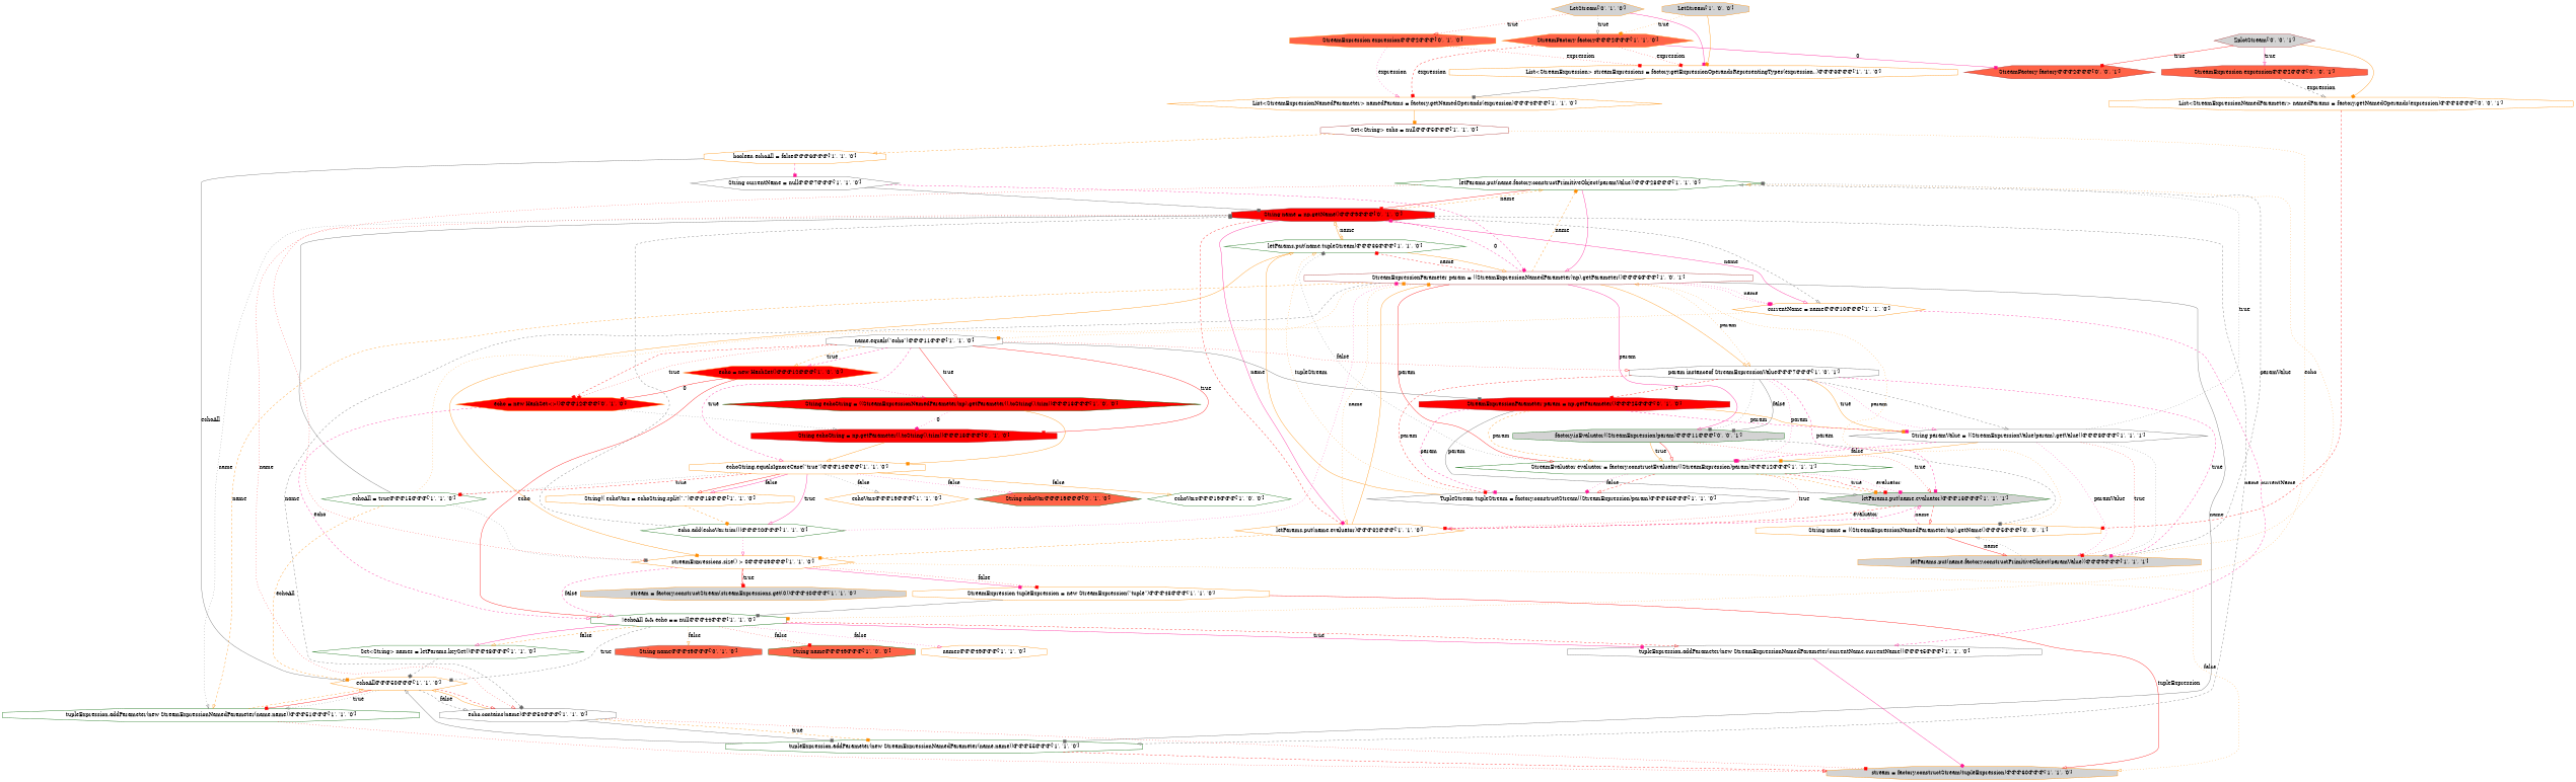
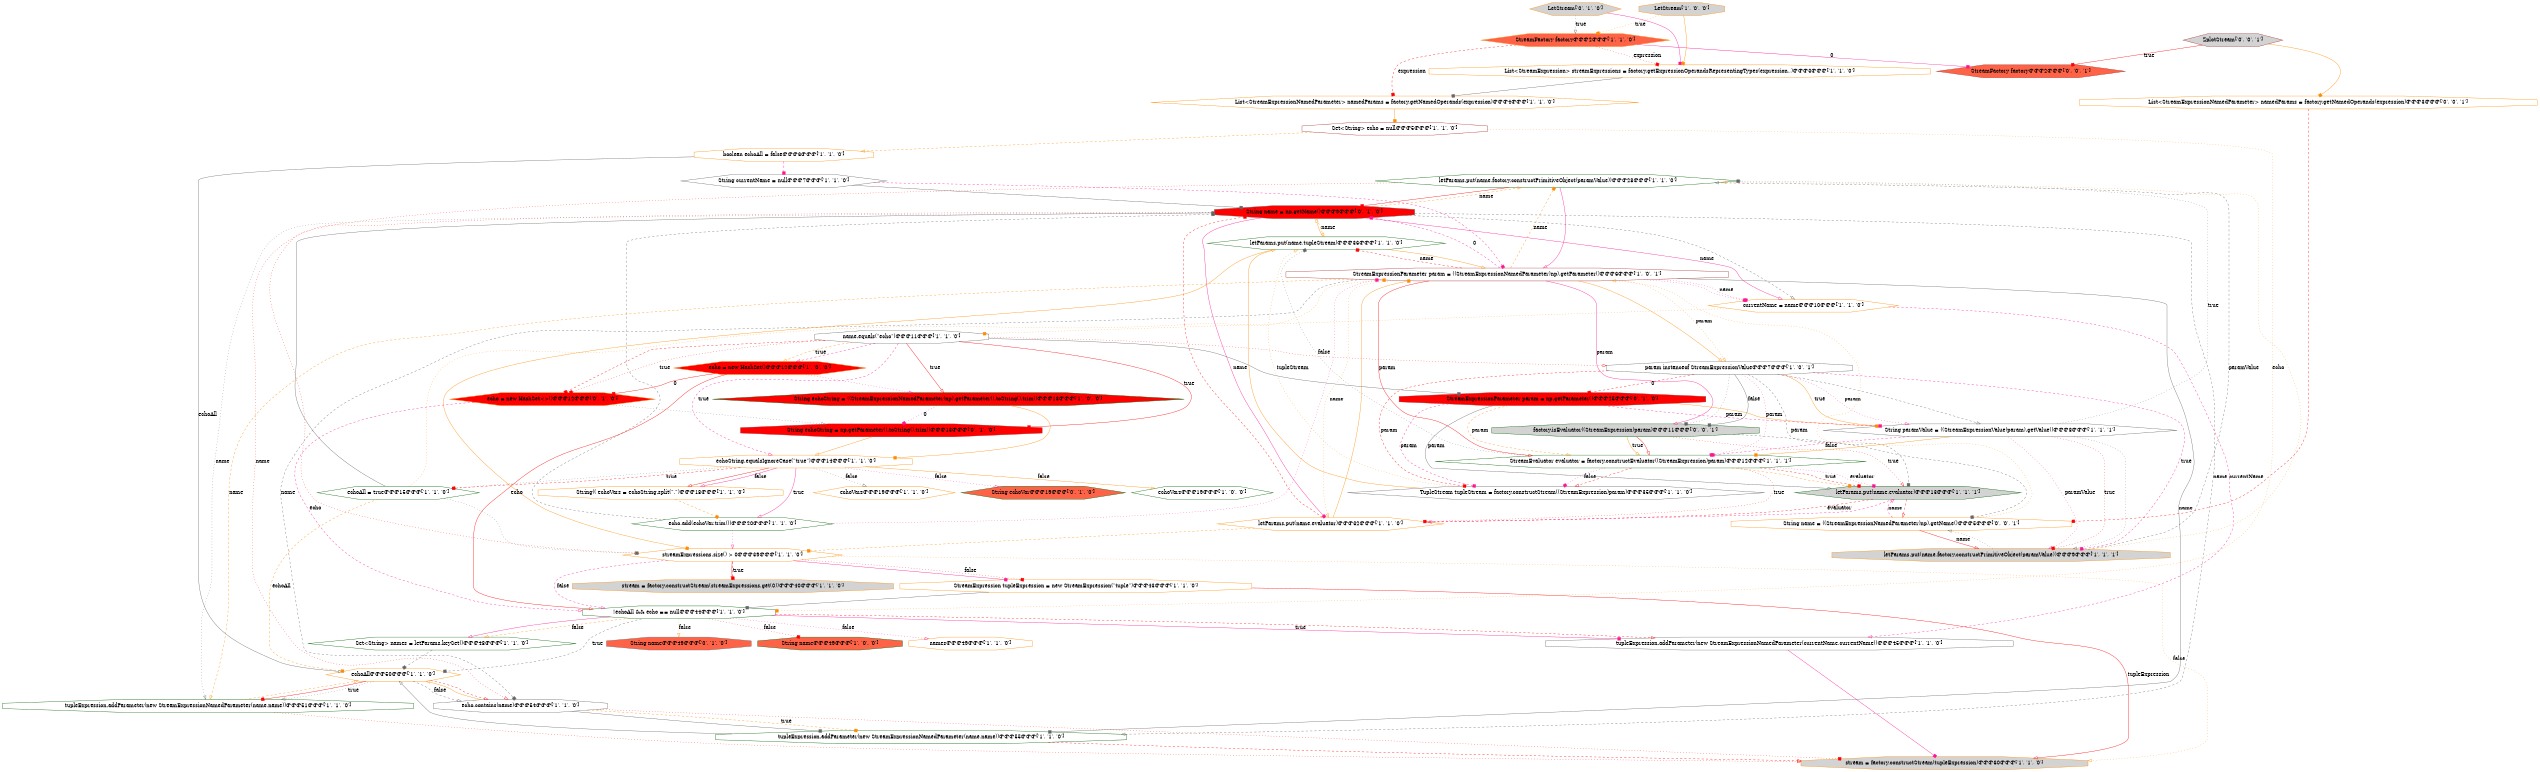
  digraph {
    node [color=darkorange fillcolor=white shape=octagon style=filled]
    edge [arrowhead=onormal color=red style=dashed]
    n1 [color=darkgreen label="letParams.put(name,factory.constructPrimitiveObject(paramValue))@@@28@@@['1', '1', '0']" shape=hexagon]
    n2 [color=gray40 fillcolor=red label="String name = np.getName()@@@9@@@['0', '1', '0']"]
    n3 [color=brown label="StreamExpressionParameter param = ((StreamExpressionNamedParameter)np).getParameter()@@@6@@@['1', '0', '1']"]
    n4 [label="streamExpressions.size() > 0@@@39@@@['1', '1', '0']" shape=hexagon]
    n5 [label="currentName = name@@@10@@@['1', '1', '0']" shape=hexagon]
    n6 [label="letParams.put(name,evaluator)@@@32@@@['1', '1', '0']" shape=hexagon]
    n7 [color=gray40 label="echo.contains(name)@@@54@@@['1', '1', '0']"]
    n8 [color=darkgreen label="tupleExpression.addParameter(new StreamExpressionNamedParameter(name,name))@@@55@@@['1', '1', '0']"]
    n9 [color=darkgreen label="tupleExpression.addParameter(new StreamExpressionNamedParameter(name,name))@@@51@@@['1', '1', '0']"]
    n10 [color=darkgreen label="letParams.put(name,tupleStream)@@@36@@@['1', '1', '0']" shape=hexagon]
    n11 [color=darkgreen label="StreamEvaluator evaluator = factory.constructEvaluator((StreamExpression)param)@@@12@@@['1', '1', '1']" shape=hexagon]
    n12 [color=gray40 label="param instanceof StreamExpressionValue@@@7@@@['1', '0', '1']"]
    n13 [color=darkgreen fillcolor=lightgray label="factory.isEvaluator((StreamExpression)param)@@@11@@@['0', '0', '1']"]
    n14 [fillcolor=lightgray label="stream = factory.constructStream(streamExpressions.get(0))@@@40@@@['1', '1', '0']"]
    n15 [fillcolor=lightgray label="stream = factory.constructStream(tupleExpression)@@@60@@@['1', '1', '0']"]
    n16 [color=darkgreen label="!echoAll && echo == null@@@44@@@['1', '1', '0']"]
    n17 [label="StreamExpression tupleExpression = new StreamExpression(\"tuple\")@@@43@@@['1', '1', '0']"]
    n18 [label="List<StreamExpressionNamedParameter> namedParams = factory.getNamedOperands(expression)@@@4@@@['1', '1', '0']" shape=hexagon]
    n19 [color=brown label="Set<String> echo = null@@@5@@@['1', '1', '0']"]
    n20 [label="boolean echoAll = false@@@6@@@['1', '1', '0']"]
    n21 [color=gray40 label="String currentName = null@@@7@@@['1', '1', '0']" shape=hexagon]
    n22 [color=darkgreen label="echoAll = true@@@15@@@['1', '1', '0']" shape=hexagon]
    n23 [label="echoAll@@@50@@@['1', '1', '0']" shape=hexagon]
    n24 [color=darkgreen label="echo.add(echoVar.trim())@@@20@@@['1', '1', '0']" shape=hexagon]
    n25 [color=gray40 label="name.equals(\"echo\")@@@11@@@['1', '1', '0']"]
    n26 [color=gray40 label="tupleExpression.addParameter(new StreamExpressionNamedParameter(currentName,currentName))@@@45@@@['1', '1', '0']"]
    n27 [label="echoString.equalsIgnoreCase(\"true\")@@@14@@@['1', '1', '0']"]
    n28 [fillcolor=red label="echo = new HashSet<>()@@@12@@@['0', '1', '0']" shape=hexagon]
    n29 [color=brown fillcolor=red label="String echoString = np.getParameter().toString().trim()@@@13@@@['0', '1', '0']"]
    n30 [color=darkgreen fillcolor=red label="String echoString = ((StreamExpressionNamedParameter)np).getParameter().toString().trim()@@@13@@@['1', '0', '0']" shape=hexagon]
    n31 [fillcolor=red label="echo = new HashSet()@@@12@@@['1', '0', '0']" shape=hexagon]
    n32 [color=brown fillcolor=red label="StreamExpressionParameter param = np.getParameter()@@@25@@@['0', '1', '0']"]
    n33 [color=darkgreen label="echoVars@@@19@@@['1', '0', '0']" shape=hexagon]
    n34 [color=darkgreen fillcolor=lightgray label="letParams.put(name,evaluator)@@@13@@@['1', '1', '1']" shape=hexagon]
    n35 [label="String name = ((StreamExpressionNamedParameter)np).getName()@@@5@@@['0', '0', '1']"]
    n36 [fillcolor=lightgray label="letParams.put(name,factory.constructPrimitiveObject(paramValue))@@@9@@@['1', '1', '1']"]
    n37 [color=gray40 fillcolor=tomato label="String name@@@49@@@['0', '1', '0']"]
    n38 [color=darkgreen fillcolor=tomato label="String name@@@49@@@['1', '0', '0']"]
    n39 [color=darkgreen label="Set<String> names = letParams.keySet()@@@48@@@['1', '1', '0']" shape=hexagon]
    n40 [label="names@@@49@@@['1', '1', '0']"]
    n41 [label="echoVars@@@19@@@['1', '1', '0']" shape=hexagon]
    n42 [label="String(( echoVars = echoString.split(\",\")@@@18@@@['1', '1', '0']"]
    n43 [color=darkgreen fillcolor=tomato label="String echoVar@@@19@@@['0', '1', '0']" shape=hexagon]
    n44 [color=gray40 label="String paramValue = ((StreamExpressionValue)param).getValue()@@@8@@@['1', '1', '1']" shape=hexagon]
    n45 [color=gray40 label="TupleStream tupleStream = factory.constructStream((StreamExpression)param)@@@35@@@['1', '1', '0']" shape=hexagon]
    n46 [fillcolor=lightgray label="LetStream['0', '1', '0']" shape=hexagon]
    n47 [label="List<StreamExpression> streamExpressions = factory.getExpressionOperandsRepresentingTypes(expression,,)@@@3@@@['1', '1', '0']"]
-   n48 [fillcolor=tomato label="StreamExpression expression@@@2@@@['0', '1', '0']"]
    n49 [fillcolor=tomato label="StreamFactory factory@@@2@@@['1', '1', '0']" shape=hexagon]
    n50 [color=brown fillcolor=tomato label="StreamFactory factory@@@2@@@['0', '0', '1']" shape=hexagon]
    n51 [color=brown fillcolor=lightgray label="ZplotStream['0', '0', '1']" shape=hexagon]
-   n52 [color=brown fillcolor=tomato label="StreamExpression expression@@@2@@@['0', '0', '1']"]
    n53 [label="List<StreamExpressionNamedParameter> namedParams = factory.getNamedOperands(expression)@@@3@@@['0', '0', '1']"]
    n54 [fillcolor=lightgray label="LetStream['1', '0', '0']"]
    n1 -> n2 [arrowhead=box style=solid]
    n1 -> n3 [color=deeppink style=solid]
    n1 -> n4 [style=dotted]
    n2 -> n1 [color=darkorange label=name]
    n2 -> n5 [color=gray40]
    n2 -> n5 [color=deeppink label=name style=solid]
    n2 -> n6 [arrowhead=box color=deeppink label=name style=solid]
    n2 -> n7 [label=name style=dotted]
    n2 -> n8 [color=gray40 label=name]
    n2 -> n9 [color=gray40 label=name style=dotted]
    n2 -> n10 [color=darkorange label=name]
    n3 -> n1 [arrowhead=box color=darkorange label=name]
    n3 -> n2 [arrowhead=box color=deeppink label=0]
    n3 -> n5 [arrowhead=box color=deeppink label=name style=dotted]
    n3 -> n5 [arrowhead=box color=deeppink style=dotted]
    n3 -> n6 [color=darkorange label=name style=dotted]
    n3 -> n7 [arrowhead=box color=gray40 label=name]
    n3 -> n8 [arrowhead=box color=gray40 label=name style=solid]
    n3 -> n9 [color=darkorange label=name]
    n3 -> n10 [arrowhead=box label=name]
    n3 -> n11 [label=param style=solid]
    n3 -> n12 [color=darkorange label=param style=dotted]
    n3 -> n12 [color=darkorange style=solid]
    n3 -> n13 [color=deeppink label=param style=solid]
    n4 -> n14 [arrowhead=box label=true]
    n4 -> n14 [style=solid]
    n4 -> n15 [color=darkorange label=false style=dotted]
    n4 -> n16 [color=deeppink label=false]
    n4 -> n17 [arrowhead=box color=deeppink style=solid]
    n4 -> n17 [arrowhead=box label=false style=dotted]
    n5 -> n25 [arrowhead=box color=darkorange style=dotted]
    n5 -> n26 [color=deeppink label=currentName]
    n6 -> n2 [arrowhead=box]
    n6 -> n3 [arrowhead=box color=darkorange style=solid]
    n6 -> n4 [arrowhead=box color=darkorange]
    n7 -> n8 [arrowhead=box color=darkorange label=true]
    n7 -> n8 [arrowhead=box color=gray40 style=solid]
    n7 -> n15 [arrowhead=box style=dotted]
    n7 -> n23 [color=darkorange style=solid]
    n8 -> n15
    n8 -> n23 [color=gray40 style=solid]
    n9 -> n15 [style=dotted]
    n9 -> n23 [color=darkorange]
    n10 -> n2 [color=darkorange style=solid]
    n10 -> n3 [color=darkorange style=solid]
    n10 -> n4 [arrowhead=box color=darkorange style=solid]
    n11 -> n6 [arrowhead=box label=true style=dotted]
    n11 -> n10 [arrowhead=box color=gray40 label=false style=dotted]
    n11 -> n34 [arrowhead=box label=true]
    n11 -> n34 [arrowhead=box color=deeppink label=evaluator style=dotted]
    n11 -> n34 [arrowhead=box color=darkorange]
    n11 -> n45
    n11 -> n45 [arrowhead=box color=deeppink label=false style=dotted]
    n12 -> n11 [arrowhead=box color=deeppink label=param style=dotted]
    n12 -> n13 [arrowhead=box color=gray40 style=dotted]
    n12 -> n13 [arrowhead=box color=gray40 label=false style=solid]
    n12 -> n32 [arrowhead=box label=0]
-   n12 -> n34 [arrowhead=box color=deeppink label=param]
+   n12 -> n34 [arrowhead=box color=gray40 label=param]
    n12 -> n36 [arrowhead=box color=deeppink label=true]
    n12 -> n44 [arrowhead=box color=darkorange label=true style=solid]
    n12 -> n44 [color=deeppink label=param style=dotted]
    n12 -> n44 [color=gray40]
    n12 -> n45 [arrowhead=box label=param]
    n13 -> n11 [color=darkorange label=true style=solid]
    n13 -> n11 [style=solid]
    n13 -> n34 [label=true style=dotted]
    n13 -> n35 [arrowhead=box color=gray40]
    n16 -> n23 [arrowhead=box color=gray40 label=true]
    n16 -> n26 [arrowhead=box color=deeppink label=true style=solid]
    n16 -> n26
    n16 -> n37 [color=darkorange label=false style=dotted]
    n16 -> n38 [arrowhead=box label=false style=dotted]
    n16 -> n39 [color=darkorange label=false]
    n16 -> n39 [color=deeppink style=solid]
    n16 -> n40 [color=deeppink label=false style=dotted]
    n17 -> n15 [label=tupleExpression style=solid]
    n17 -> n16 [arrowhead=box color=gray40 style=solid]
    n18 -> n19 [arrowhead=box color=darkorange style=solid]
    n19 -> n16 [arrowhead=box color=darkorange label=echo style=dotted]
    n19 -> n20 [color=darkorange]
    n20 -> n21 [arrowhead=box color=deeppink]
    n20 -> n23 [color=gray40 label=echoAll style=solid]
    n21 -> n2 [arrowhead=box color=gray40 style=solid]
    n21 -> n3 [arrowhead=box color=deeppink]
    n22 -> n2 [arrowhead=box color=gray40 style=solid]
    n22 -> n3 [arrowhead=box color=darkorange style=dotted]
    n22 -> n4 [arrowhead=box color=gray40 style=dotted]
    n22 -> n23 [arrowhead=box color=darkorange label=echoAll]
    n23 -> n7
    n23 -> n7 [color=gray40 label=false]
    n23 -> n9 [arrowhead=box style=solid]
    n23 -> n9 [color=gray40 label=true style=dotted]
    n24 -> n2 [arrowhead=box color=gray40]
    n24 -> n3 [arrowhead=box color=deeppink style=dotted]
    n24 -> n4 [color=deeppink style=dotted]
    n25 -> n12 [style=dotted]
    n25 -> n27 [color=deeppink label=true]
    n25 -> n28 [arrowhead=box]
    n25 -> n28 [arrowhead=box label=true style=dotted]
    n25 -> n29 [arrowhead=box label=true style=solid]
    n25 -> n30 [label=true style=solid]
    n25 -> n31 [color=deeppink]
    n25 -> n31 [color=darkorange label=true]
    n25 -> n32 [arrowhead=box color=gray40 style=solid]
    n26 -> n15 [arrowhead=box color=deeppink style=solid]
    n27 -> n22 [color=gray40 style=dotted]
    n27 -> n22 [arrowhead=box label=true]
    n27 -> n24 [color=deeppink label=true style=solid]
    n27 -> n33 [color=darkorange label=false style=solid]
    n27 -> n41 [color=gray40 label=false style=dotted]
    n27 -> n42 [style=solid]
    n27 -> n42 [color=deeppink label=false style=solid]
    n27 -> n43 [color=deeppink label=false style=dotted]
    n28 -> n16 [color=deeppink label=echo]
    n28 -> n29 [color=gray40 style=dotted]
    n29 -> n27 [color=darkorange style=solid]
    n30 -> n27 [arrowhead=box color=darkorange style=solid]
    n30 -> n29 [arrowhead=box color=deeppink label=0 style=dotted]
    n31 -> n16 [label=echo style=solid]
    n31 -> n28 [arrowhead=box label=0 style=solid]
    n31 -> n30 [color=deeppink style=dotted]
    n32 -> n11 [color=darkorange label=param]
    n32 -> n34 [color=gray40 label=param style=solid]
    n32 -> n44 [color=darkorange style=solid]
    n32 -> n44 [arrowhead=box color=deeppink label=param]
    n32 -> n45 [arrowhead=box color=deeppink label=param]
    n34 -> n6 [label=evaluator]
    n34 -> n6 [color=deeppink]
    n34 -> n35
    n35 -> n3 [color=darkorange style=dotted]
    n35 -> n34 [color=deeppink label=name]
    n35 -> n36 [label=name style=solid]
    n36 -> n1 [color=gray40 label=paramValue]
    n36 -> n1 [color=darkorange style=dotted]
    n36 -> n35 [color=gray40 style=dotted]
    n39 -> n23 [arrowhead=box color=gray40]
    n42 -> n24 [arrowhead=box color=darkorange]
    n44 -> n1 [arrowhead=box color=gray40 label=true style=dotted]
    n44 -> n11 [arrowhead=box color=darkorange style=solid]
    n44 -> n11 [arrowhead=box color=deeppink label=false]
    n44 -> n36 [color=deeppink label=paramValue style=dotted]
    n44 -> n36 [arrowhead=box label=true style=dotted]
    n44 -> n36 [color=gray40 style=dotted]
    n45 -> n10 [color=darkorange style=solid]
    n45 -> n10 [color=darkorange label=tupleStream style=dotted]
    n46 -> n47 [arrowhead=box color=deeppink style=solid]
-   n46 -> n48 [label=true style=dotted]
    n46 -> n49 [color=gray40 label=true style=dotted]
    n47 -> n18 [arrowhead=box color=gray40 style=solid]
-   n48 -> n18 [color=deeppink label=expression style=dotted]
-   n48 -> n47 [arrowhead=box label=expression style=dotted]
    n49 -> n18 [arrowhead=box label=expression]
    n49 -> n47 [arrowhead=box label=expression style=dotted]
    n49 -> n50 [arrowhead=box color=deeppink label=0 style=solid]
    n51 -> n50 [arrowhead=box label=true style=solid]
-   n51 -> n52 [color=deeppink label=true style=solid]
    n51 -> n53 [arrowhead=box color=darkorange style=solid]
-   n52 -> n53 [color=gray40 label=expression]
    n53 -> n35 [arrowhead=box]
    n54 -> n47 [arrowhead=box color=darkorange style=solid]
    n54 -> n49 [arrowhead=box color=darkorange label=true style=dotted]
  }
